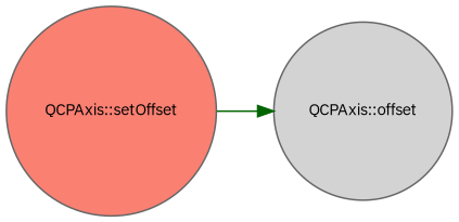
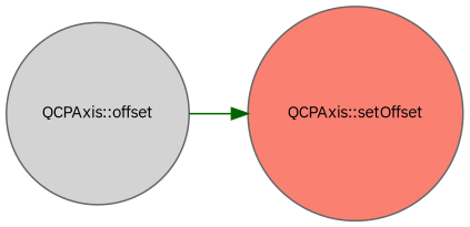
  digraph {
    rankdir=LR
    fontname="IBM Plex Sans"
    node [fontname="IBM Plex Sans" fontsize=10 shape=circle style=filled]
    n1 [color=gray40 fillcolor=salmon fontcolor=black height=0.2 label="QCPAxis::setOffset" width=0.4]
    n2 [color=grey40 fillcolor=lightgrey height=0.2 label="QCPAxis::offset" width=0.4]
-   n1 -> n2 [color=darkgreen fontname="IBM Plex Sans" fontsize=10 labelfontname=Helvetica labelfontsize=10 style=solid]
+   n2 -> n1 [color=darkgreen fontname="IBM Plex Sans" fontsize=10 labelfontname=Helvetica labelfontsize=10 style=solid]
  }
